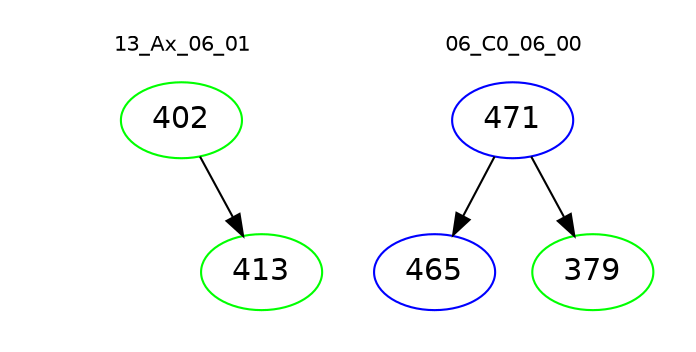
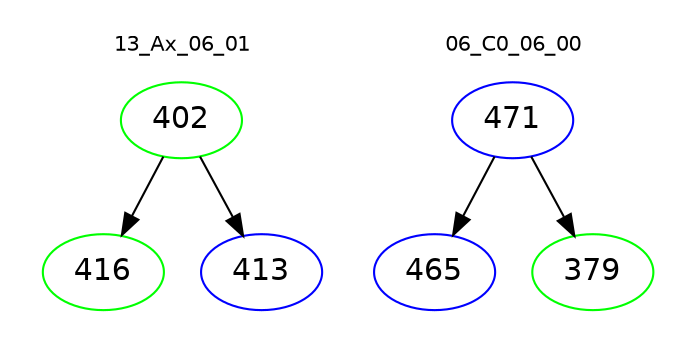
  digraph {
    fontname="DejaVu Sans"
    node [color=green fontname="DejaVu Sans"]
    edge [color=black fontname="DejaVu Sans"]
    n1 [label=402]
-   n3 [label=413]
+   n2 [label=416]
+   n3 [color=blue label=413]
    n4 [color=blue label=471]
    n5 [color=blue label=465]
    n6 [label=379]
    subgraph cluster_1 {
      color=white
      fontsize=10
      label="13_Ax_06_01"
      n1
+     n2
      n3
    }
    subgraph cluster_2 {
      color=white
      fontsize=10
      label="06_C0_06_00"
      n4
      n5
      n6
    }
+   n1 -> n2
    n1 -> n3
    n4 -> n5
    n4 -> n6
  }
